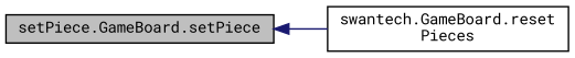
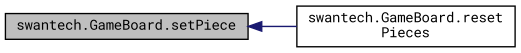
  digraph {
    rankdir=LR
    fontname="Roboto Mono"
    node [color=black fontname="Roboto Mono" fontsize=10 shape=record style=filled]
-   n1 [fillcolor=grey75 fontcolor=black height=0.2 label="setPiece.GameBoard.setPiece" width=0.4]
+   n1 [fillcolor=grey75 fontcolor=black height=0.2 label="swantech.GameBoard.setPiece" width=0.4]
    n2 [fillcolor=white height=0.2 label="swantech.GameBoard.reset\lPieces" width=0.4]
    n1 -> n2 [color=midnightblue dir=back fontname="Roboto Mono" fontsize=10 labelfontname=Helvetica labelfontsize=10 style=solid]
  }
